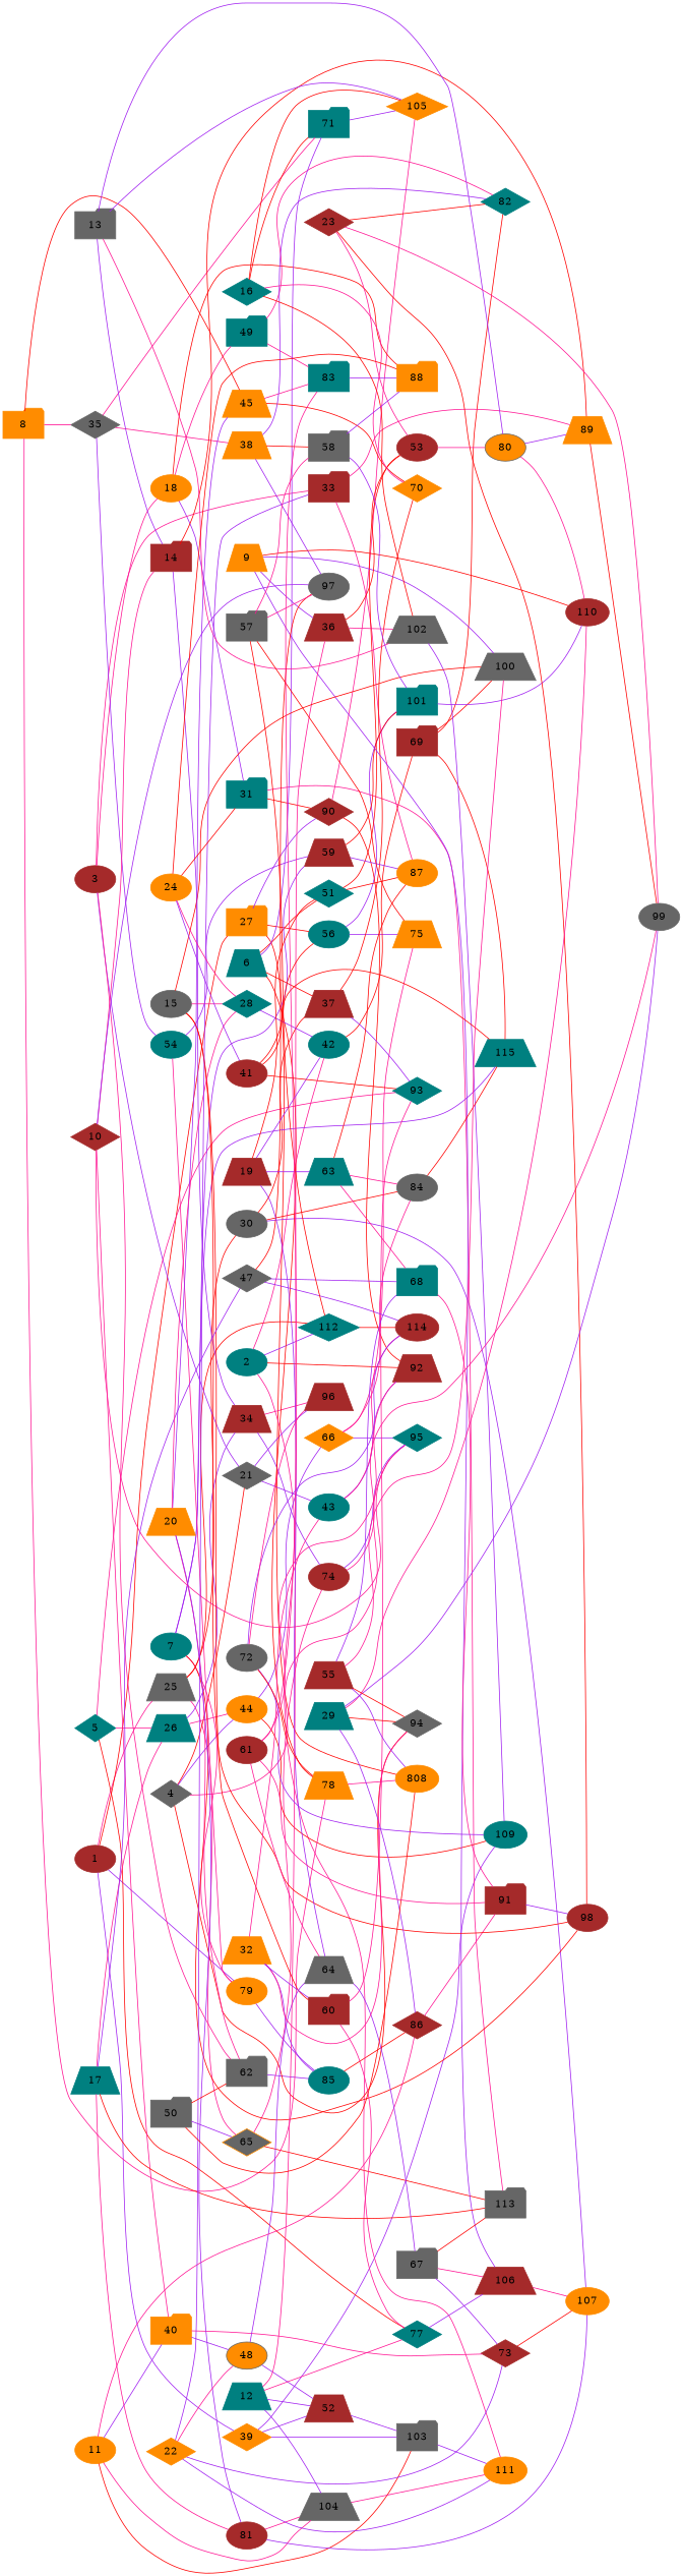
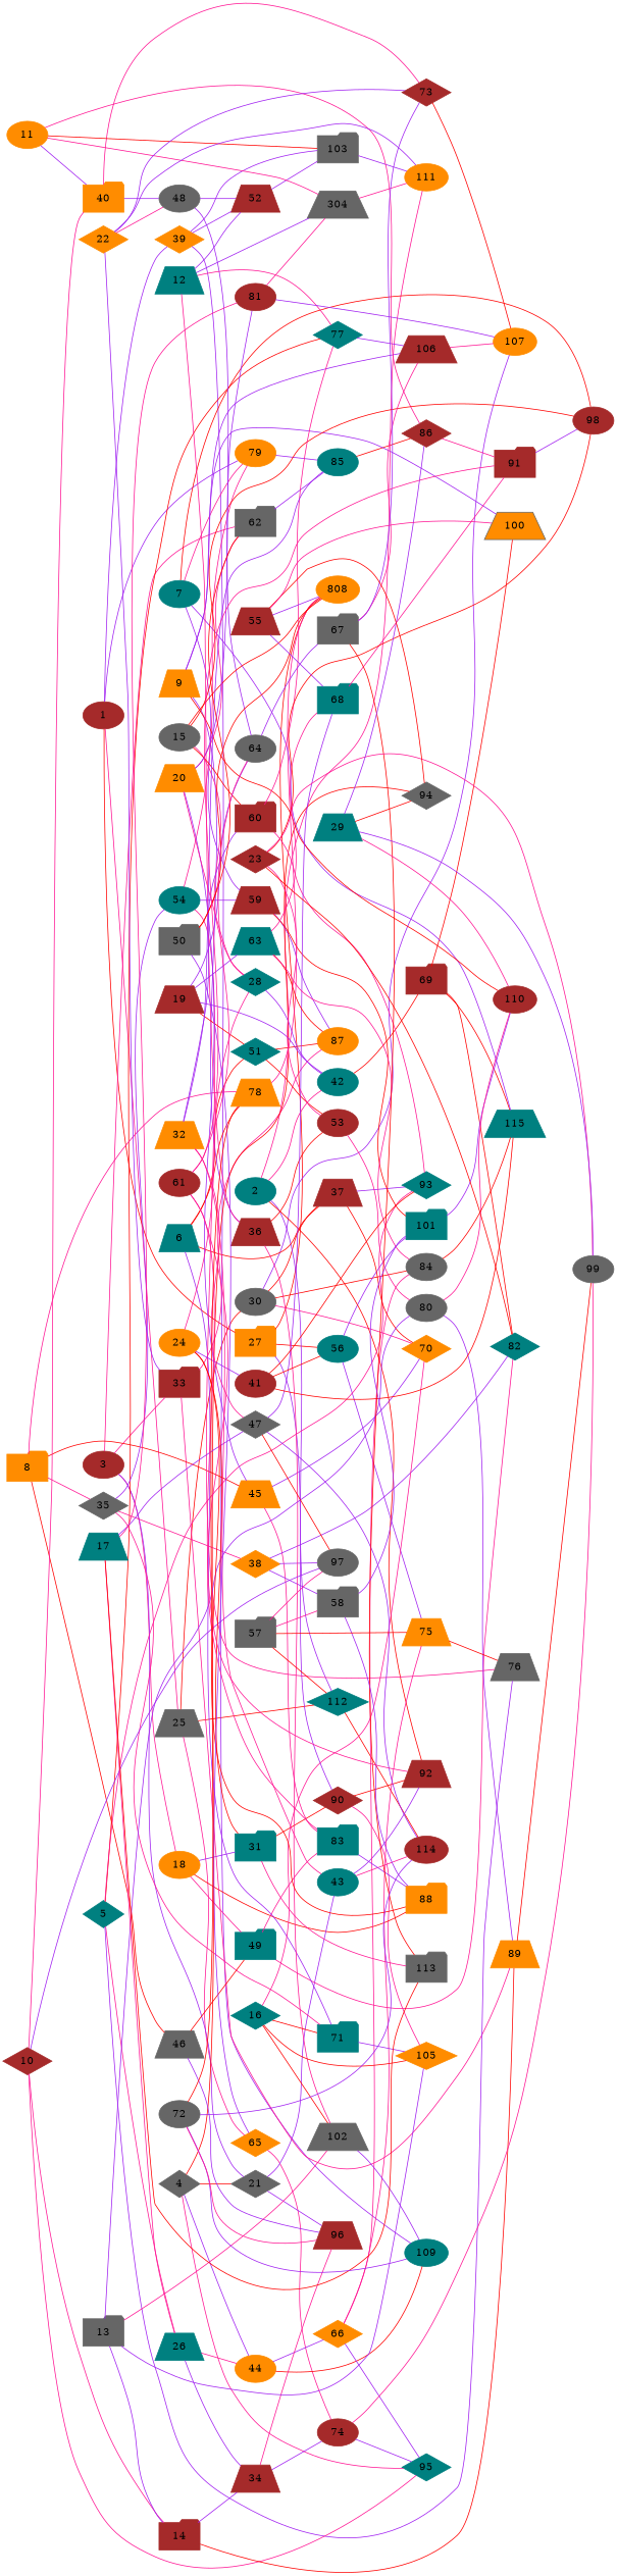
  graph {
    rankdir=LR
    node [color=brown shape=ellipse style=filled]
    edge [color=purple]
    25 [color=gray40 shape=trapezium]
    1
    27 [color=darkorange shape=folder]
    39 [color=darkorange shape=diamond]
    79 [color=darkorange]
    112 [color=teal shape=diamond]
    30 [color=gray40]
-   65 [color=darkorange shape=diamond fillcolor=gray40]
+   65 [color=darkorange shape=diamond]
    56 [color=teal]
    90 [shape=diamond]
    n11 [color=darkorange label=808]
    103 [color=gray40 shape=folder]
    52 [shape=trapezium]
    109 [color=teal]
    85 [color=teal]
    2 [color=teal]
    42 [color=teal]
    92 [shape=trapezium]
    111 [color=darkorange]
    69 [shape=folder]
    114
    18 [color=darkorange]
    3
    21 [color=gray40 shape=diamond]
    33 [shape=folder]
    62 [color=gray40 shape=folder]
    31 [color=teal shape=folder]
    49 [color=teal shape=folder]
    88 [color=darkorange shape=folder]
    43 [color=teal]
    96 [shape=trapezium]
    89 [color=darkorange shape=trapezium]
    87 [color=darkorange]
    4 [color=gray40 shape=diamond]
    44 [color=darkorange]
    94 [color=gray40 shape=diamond]
    95 [color=teal shape=diamond]
    66 [color=darkorange shape=diamond]
    5 [color=teal shape=diamond]
    26 [color=teal shape=trapezium]
+   76 [color=gray40 shape=trapezium]
    77 [color=teal shape=diamond]
    93 [color=teal shape=diamond]
    34 [shape=trapezium]
    106 [shape=trapezium]
    6 [color=teal shape=trapezium]
    37 [shape=trapezium]
    51 [color=teal shape=diamond]
    71 [color=teal shape=folder]
    78 [color=darkorange shape=trapezium]
    70 [color=darkorange shape=diamond]
    53
    105 [color=darkorange shape=diamond]
    7 [color=teal]
    59 [shape=trapezium]
    98
    115 [color=teal shape=trapezium]
    101 [color=teal shape=folder]
    8 [color=darkorange shape=folder]
    35 [color=gray40 shape=diamond]
    45 [color=darkorange shape=trapezium]
-   38 [color=darkorange shape=trapezium]
+   46 [color=gray40 shape=trapezium]
+   38 [color=darkorange shape=diamond]
    54 [color=teal]
    83 [color=teal shape=folder]
    9 [color=darkorange shape=trapezium]
    36 [shape=trapezium]
-   100 [color=gray40 shape=trapezium]
+   100 [color=gray40 shape=trapezium fillcolor=darkorange]
    110
    102 [color=gray40 shape=trapezium]
    107 [color=darkorange]
    10 [shape=diamond]
    14 [shape=folder]
    40 [color=darkorange shape=folder]
    97 [color=gray40]
-   48 [color=gray40 fillcolor=darkorange]
+   48 [color=gray40]
    73 [shape=diamond]
    11 [color=darkorange]
    86 [shape=diamond]
-   104 [color=gray40 shape=trapezium]
+   104 [color=gray40 shape=trapezium label=304]
    91 [shape=folder]
    12 [color=teal shape=trapezium]
    13 [color=gray40 shape=folder]
-   80 [color=gray40 fillcolor=darkorange]
+   80 [color=gray40]
    74
    99 [color=gray40]
    15 [color=gray40]
    28 [color=teal shape=diamond]
    60 [shape=folder]
    16 [color=teal shape=diamond]
    17 [color=teal shape=trapezium]
    47 [color=gray40 shape=diamond]
    81
    113 [color=gray40 shape=folder]
    68 [color=teal shape=folder]
    82 [color=teal shape=diamond]
    19 [shape=trapezium]
    63 [color=teal shape=trapezium]
-   64 [color=gray40 shape=trapezium]
+   64 [color=gray40]
    84 [color=gray40]
    67 [color=gray40 shape=folder]
    20 [color=darkorange shape=trapezium]
    22 [color=darkorange shape=diamond]
    23 [shape=diamond]
    24 [color=darkorange]
    41
    75 [color=darkorange shape=trapezium]
    29 [color=teal shape=trapezium]
    32 [color=darkorange shape=trapezium]
    58 [color=gray40 shape=folder]
    50 [color=gray40 shape=folder]
    55 [shape=trapezium]
    57 [color=gray40 shape=folder]
    61
    72 [color=gray40]
    25 -- 112 [color=red]
    25 -- 30 [color=red]
    25 -- 65 [color=deeppink]
    1 -- 25 [color=deeppink]
    1 -- 27 [color=red]
    1 -- 39
    1 -- 79
    27 -- 56 [color=red]
    27 -- 90
    27 -- n11 [color=red]
    39 -- 103
    39 -- 52
    39 -- 109
    79 -- 85
    112 -- 114 [color=red]
    30 -- 37 [color=red]
+   30 -- 70 [color=deeppink]
    30 -- 107
    30 -- 84 [color=red]
    65 -- 74 [color=deeppink]
-   65 -- 113 [color=red]
    56 -- 101
    56 -- 75
    90 -- 92 [color=red]
    90 -- 105 [color=deeppink]
    103 -- 111
    52 -- 103
    85 -- 86 [color=red]
    2 -- 112
    2 -- 42 [color=deeppink]
    2 -- 92 [color=red]
    2 -- 111 [color=deeppink]
    42 -- 69 [color=red]
    69 -- 115 [color=red]
    69 -- 100 [color=red]
    69 -- 82 [color=red]
    18 -- 31
    18 -- 49 [color=deeppink]
    18 -- 88 [color=red]
    3 -- 18 [color=deeppink]
    3 -- 21
    3 -- 33 [color=deeppink]
    3 -- 62 [color=deeppink]
    21 -- 43
    21 -- 96
    33 -- 89 [color=deeppink]
    33 -- 87 [color=deeppink]
    62 -- 85
    31 -- 90 [color=red]
    31 -- 113 [color=deeppink]
    49 -- 83 [color=deeppink]
    49 -- 82 [color=deeppink]
    43 -- 92
    43 -- 114 [color=deeppink]
    89 -- 99 [color=red]
    4 -- 21 [color=red]
    4 -- 44
    4 -- 94 [color=red]
    4 -- 95 [color=deeppink]
    44 -- 109 [color=red]
    44 -- 66
    66 -- 95
    66 -- 84 [color=deeppink]
    66 -- 75 [color=deeppink]
    5 -- 26 [color=deeppink]
+   5 -- 76
    5 -- 77 [color=red]
    5 -- 93 [color=deeppink]
    26 -- 44 [color=deeppink]
    26 -- 34
    77 -- 106
    34 -- 96 [color=deeppink]
    34 -- 74
    106 -- 107 [color=deeppink]
    6 -- 37 [color=red]
    6 -- 51 [color=red]
    6 -- 71
    6 -- 78 [color=red]
    37 -- 93
    37 -- 70 [color=red]
    51 -- 87 [color=red]
    51 -- 53 [color=red]
    71 -- 105
    78 -- n11 [color=deeppink]
    53 -- 80 [color=deeppink]
    7 -- 79 [color=deeppink]
    7 -- 59
    7 -- 98 [color=red]
    7 -- 115
    59 -- 87
    59 -- 101 [color=red]
    101 -- 110
    8 -- 78 [color=deeppink]
    8 -- 35 [color=deeppink]
    8 -- 45 [color=red]
+   8 -- 46 [color=red]
    35 -- 71 [color=deeppink]
    35 -- 38 [color=deeppink]
    35 -- 54
-   45 -- 70 [color=red]
+   45 -- 70
    45 -- 83 [color=deeppink]
+   46 -- 49 [color=red]
+   46 -- 96
    38 -- 97
    38 -- 82
-   38 -- 58 [color=red]
+   38 -- 58
    54 -- 79 [color=deeppink]
+   54 -- 76 [color=deeppink]
    54 -- 59
    83 -- 88
    9 -- 106
    9 -- 36
    9 -- 100
    9 -- 110 [color=red]
    36 -- 53 [color=red]
    36 -- 102 [color=deeppink]
    102 -- 109
    10 -- 95 [color=deeppink]
    10 -- 14 [color=deeppink]
    10 -- 40 [color=deeppink]
    10 -- 97
    14 -- 89 [color=red]
    14 -- 34
    40 -- 48
    40 -- 73 [color=deeppink]
    48 -- 52
    48 -- 64
    73 -- 107 [color=red]
    11 -- 103 [color=red]
    11 -- 40
    11 -- 86 [color=deeppink]
    11 -- 104 [color=deeppink]
    86 -- 91 [color=deeppink]
    104 -- 111 [color=deeppink]
    91 -- 98
    12 -- 52
    12 -- 77 [color=deeppink]
    12 -- 36 [color=deeppink]
    12 -- 104
    13 -- 105
    13 -- 102 [color=deeppink]
    13 -- 14
    13 -- 80
    80 -- 89
    80 -- 110 [color=deeppink]
    74 -- 95
    74 -- 99 [color=deeppink]
    15 -- 98 [color=red]
-   15 -- 100 [color=red]
+   15 -- n11 [color=red]
    15 -- 28 [color=deeppink]
    15 -- 60 [color=red]
    28 -- 42
    60 -- 77 [color=deeppink]
    60 -- 93 [color=deeppink]
    16 -- 71 [color=red]
    16 -- 70 [color=deeppink]
    16 -- 105 [color=red]
    16 -- 102 [color=red]
    17 -- 26 [color=deeppink]
    17 -- 47
    17 -- 81 [color=deeppink]
    17 -- 113 [color=red]
    47 -- 114
    47 -- 97 [color=red]
    47 -- 68
    81 -- 107
    81 -- 104 [color=deeppink]
    68 -- 91 [color=deeppink]
    19 -- 42
    19 -- 51 [color=red]
    19 -- 63
    19 -- 64
    63 -- 87 [color=red]
    63 -- 68 [color=deeppink]
    63 -- 84 [color=deeppink]
    64 -- 67
    84 -- 115 [color=red]
    67 -- 106 [color=deeppink]
    67 -- 73
    67 -- 113 [color=red]
    20 -- 62 [color=deeppink]
    20 -- 45
    20 -- 28 [color=deeppink]
    20 -- 81
    22 -- 111
    22 -- 33
    22 -- 48 [color=deeppink]
    22 -- 73
    23 -- 53 [color=deeppink]
    23 -- 98 [color=red]
    23 -- 99 [color=deeppink]
    23 -- 82 [color=red]
    24 -- 31 [color=red]
    24 -- 88 [color=red]
    24 -- 28 [color=deeppink]
    24 -- 41
    41 -- 56 [color=red]
    41 -- 93 [color=red]
    41 -- 115 [color=red]
+   75 -- 76 [color=red]
    29 -- 94 [color=red]
    29 -- 110 [color=deeppink]
    29 -- 86
    29 -- 99
    32 -- 85
    32 -- 43 [color=deeppink]
-   32 -- 94 [color=deeppink]
+   32 -- 47 [color=deeppink]
    32 -- 60
    58 -- 88
    58 -- 101
    50 -- 65
    50 -- n11 [color=red]
    50 -- 62 [color=red]
    55 -- n11
    55 -- 94 [color=red]
    55 -- 100 [color=deeppink]
    55 -- 68
    57 -- 112 [color=red]
    57 -- 97 [color=deeppink]
    57 -- 75 [color=red]
    57 -- 58 [color=deeppink]
    61 -- 92 [color=deeppink]
    61 -- 83 [color=deeppink]
    61 -- 91 [color=deeppink]
    61 -- 64 [color=deeppink]
    72 -- 109
    72 -- 114
    72 -- 96 [color=deeppink]
    72 -- 78 [color=red]
  }
